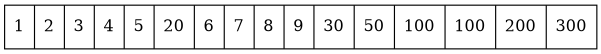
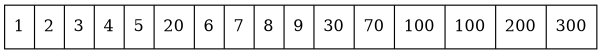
  digraph {
    rankdir=LR
-   n1 [label="{ 1|2|3|4|5|20|6|7|8|9|30|50|100|100|200|300}" shape=record]
+   n1 [label="{ 1|2|3|4|5|20|6|7|8|9|30|70|100|100|200|300}" shape=record]
  }
